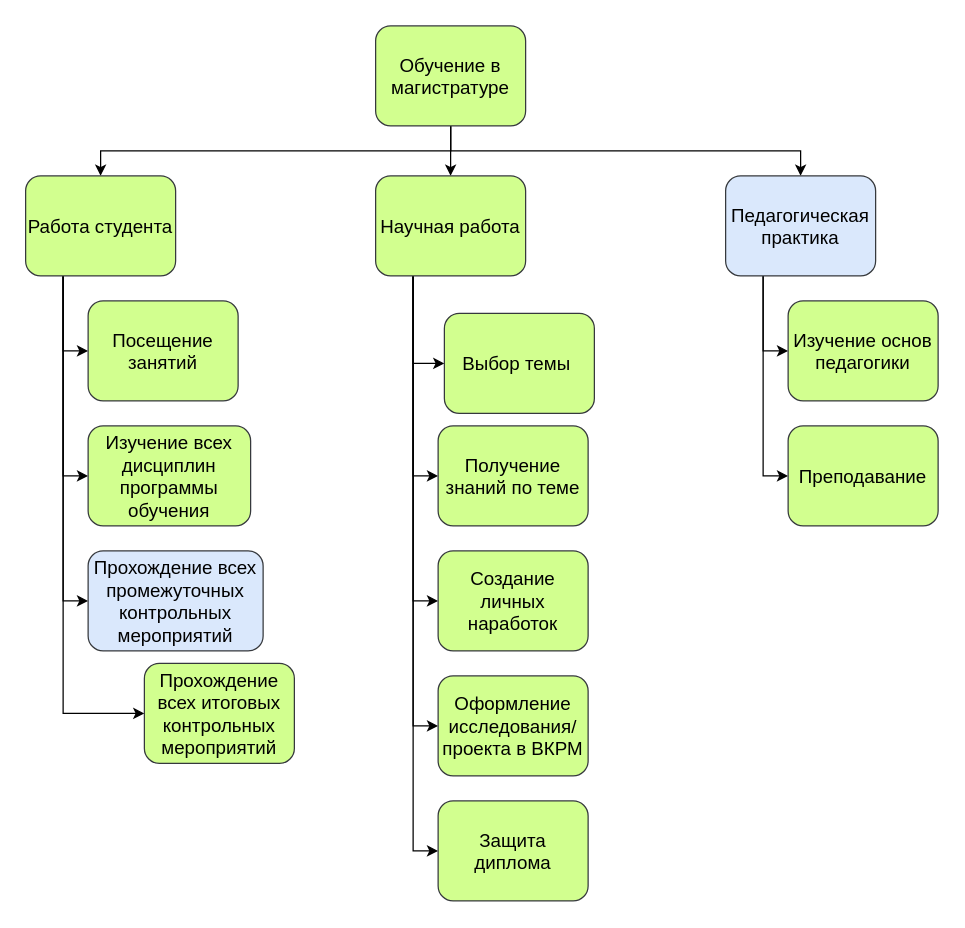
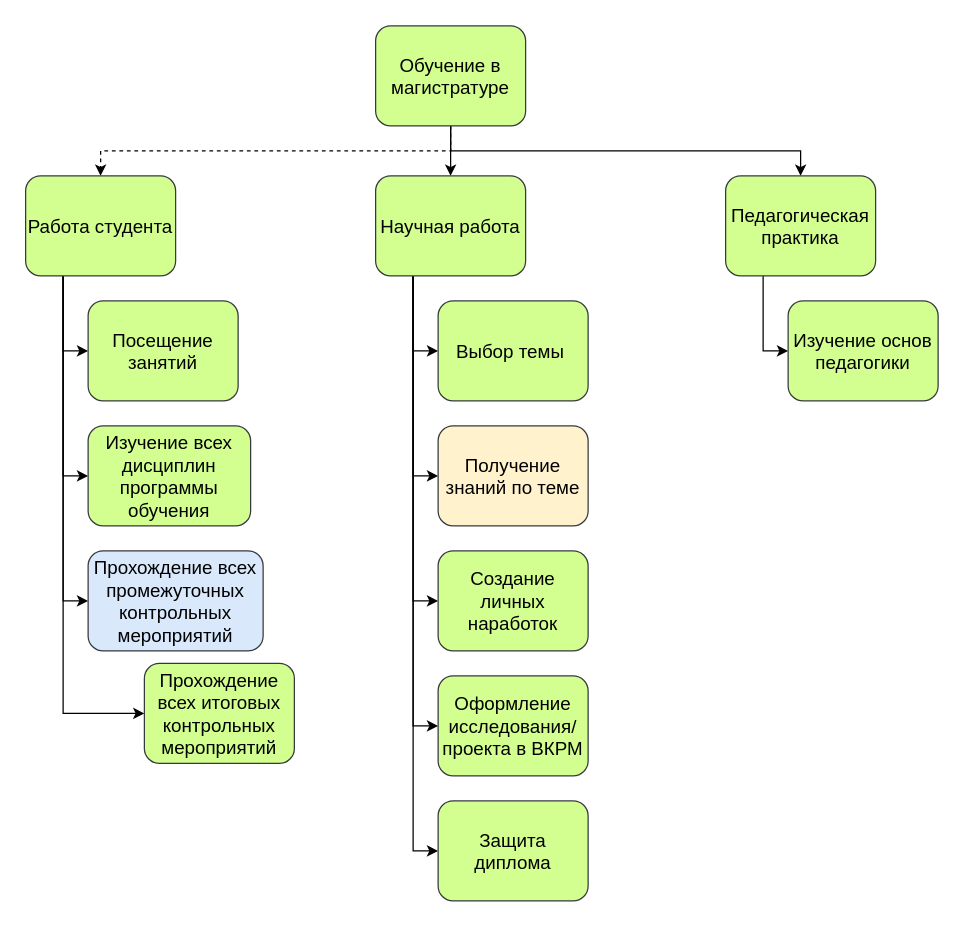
  <mxCell id="0" />
  <mxCell id="1" parent="0" />
  <mxCell id="2" style="edgeStyle=orthogonalEdgeStyle;rounded=0;orthogonalLoop=1;jettySize=auto;html=1;exitX=0.5;exitY=1;exitDx=0;exitDy=0;entryX=0.5;entryY=0;entryDx=0;entryDy=0;fontSize=15;" parent="1" source="5" target="11" edge="1"><mxGeometry relative="1" as="geometry" /></mxCell>
- <mxCell id="3" style="edgeStyle=orthogonalEdgeStyle;rounded=0;orthogonalLoop=1;jettySize=auto;html=1;exitX=0.5;exitY=1;exitDx=0;exitDy=0;entryX=0.5;entryY=0;entryDx=0;entryDy=0;fontSize=15;" parent="1" source="5" target="19" edge="1"><mxGeometry relative="1" as="geometry" /></mxCell>
+ <mxCell id="3" style="edgeStyle=orthogonalEdgeStyle;rounded=0;orthogonalLoop=1;jettySize=auto;html=1;exitX=0.5;exitY=1;exitDx=0;exitDy=0;entryX=0.5;entryY=0;entryDx=0;entryDy=0;fontSize=15;dashed=1;" parent="1" source="5" target="19" edge="1"><mxGeometry relative="1" as="geometry" /></mxCell>
  <mxCell id="4" style="edgeStyle=orthogonalEdgeStyle;rounded=0;orthogonalLoop=1;jettySize=auto;html=1;exitX=0.5;exitY=1;exitDx=0;exitDy=0;entryX=0.5;entryY=0;entryDx=0;entryDy=0;fontSize=15;" parent="1" source="5" target="14" edge="1"><mxGeometry relative="1" as="geometry" /></mxCell>
  <mxCell id="5" value="Обучение в магистратуре" style="rounded=1;whiteSpace=wrap;html=1;fillColor=#D2FF8F;strokeColor=#36393d;fontSize=15;" parent="1" vertex="1"><mxGeometry x="300" y="20" width="120" height="80" as="geometry" /></mxCell>
  <mxCell id="6" style="edgeStyle=orthogonalEdgeStyle;rounded=0;orthogonalLoop=1;jettySize=auto;html=1;exitX=0.25;exitY=1;exitDx=0;exitDy=0;entryX=0;entryY=0.5;entryDx=0;entryDy=0;fontSize=15;" parent="1" source="11" target="24" edge="1"><mxGeometry relative="1" as="geometry" /></mxCell>
  <mxCell id="7" style="edgeStyle=orthogonalEdgeStyle;rounded=0;orthogonalLoop=1;jettySize=auto;html=1;exitX=0.25;exitY=1;exitDx=0;exitDy=0;entryX=0;entryY=0.5;entryDx=0;entryDy=0;fontSize=15;" parent="1" source="11" target="25" edge="1"><mxGeometry relative="1" as="geometry" /></mxCell>
  <mxCell id="8" style="edgeStyle=orthogonalEdgeStyle;rounded=0;orthogonalLoop=1;jettySize=auto;html=1;exitX=0.25;exitY=1;exitDx=0;exitDy=0;entryX=0;entryY=0.5;entryDx=0;entryDy=0;fontSize=15;" parent="1" source="11" target="26" edge="1"><mxGeometry relative="1" as="geometry" /></mxCell>
  <mxCell id="9" style="edgeStyle=orthogonalEdgeStyle;rounded=0;orthogonalLoop=1;jettySize=auto;html=1;exitX=0.25;exitY=1;exitDx=0;exitDy=0;entryX=0;entryY=0.5;entryDx=0;entryDy=0;fontSize=15;" parent="1" source="11" target="27" edge="1"><mxGeometry relative="1" as="geometry" /></mxCell>
  <mxCell id="10" style="edgeStyle=orthogonalEdgeStyle;rounded=0;orthogonalLoop=1;jettySize=auto;html=1;exitX=0.25;exitY=1;exitDx=0;exitDy=0;entryX=0;entryY=0.5;entryDx=0;entryDy=0;fontSize=15;" parent="1" source="11" target="28" edge="1"><mxGeometry relative="1" as="geometry" /></mxCell>
  <mxCell id="11" value="Научная работа" style="rounded=1;whiteSpace=wrap;html=1;fillColor=#D2FF8F;strokeColor=#36393d;fontSize=15;" parent="1" vertex="1"><mxGeometry x="300" y="140" width="120" height="80" as="geometry" /></mxCell>
  <mxCell id="12" style="edgeStyle=orthogonalEdgeStyle;rounded=0;orthogonalLoop=1;jettySize=auto;html=1;exitX=0.25;exitY=1;exitDx=0;exitDy=0;entryX=0;entryY=0.5;entryDx=0;entryDy=0;fontSize=15;" parent="1" source="14" target="29" edge="1"><mxGeometry relative="1" as="geometry" /></mxCell>
- <mxCell id="13" style="edgeStyle=orthogonalEdgeStyle;rounded=0;orthogonalLoop=1;jettySize=auto;html=1;exitX=0.25;exitY=1;exitDx=0;exitDy=0;entryX=0;entryY=0.5;entryDx=0;entryDy=0;fontSize=15;" parent="1" source="14" target="30" edge="1"><mxGeometry relative="1" as="geometry" /></mxCell>
- <mxCell id="14" value="Педагогическая практика" style="rounded=1;whiteSpace=wrap;html=1;fillColor=#dae8fc;strokeColor=#36393d;fontSize=15;" parent="1" vertex="1"><mxGeometry x="580" y="140" width="120" height="80" as="geometry" /></mxCell>
+ <mxCell id="14" value="Педагогическая практика" style="rounded=1;whiteSpace=wrap;html=1;fillColor=#D2FF8F;strokeColor=#36393d;fontSize=15;" parent="1" vertex="1"><mxGeometry x="580" y="140" width="120" height="80" as="geometry" /></mxCell>
  <mxCell id="15" style="edgeStyle=orthogonalEdgeStyle;rounded=0;orthogonalLoop=1;jettySize=auto;html=1;exitX=0.25;exitY=1;exitDx=0;exitDy=0;entryX=0;entryY=0.5;entryDx=0;entryDy=0;fontSize=15;" parent="1" source="19" target="22" edge="1"><mxGeometry relative="1" as="geometry" /></mxCell>
  <mxCell id="16" style="edgeStyle=orthogonalEdgeStyle;rounded=0;orthogonalLoop=1;jettySize=auto;html=1;exitX=0.25;exitY=1;exitDx=0;exitDy=0;entryX=0;entryY=0.5;entryDx=0;entryDy=0;fontSize=15;" parent="1" source="19" target="21" edge="1"><mxGeometry relative="1" as="geometry" /></mxCell>
  <mxCell id="17" style="edgeStyle=orthogonalEdgeStyle;rounded=0;orthogonalLoop=1;jettySize=auto;html=1;exitX=0.25;exitY=1;exitDx=0;exitDy=0;entryX=0;entryY=0.5;entryDx=0;entryDy=0;fontSize=15;" parent="1" source="19" target="20" edge="1"><mxGeometry relative="1" as="geometry" /></mxCell>
  <mxCell id="18" style="edgeStyle=orthogonalEdgeStyle;rounded=0;orthogonalLoop=1;jettySize=auto;html=1;exitX=0.25;exitY=1;exitDx=0;exitDy=0;entryX=0;entryY=0.5;entryDx=0;entryDy=0;fontSize=15;" parent="1" source="19" target="23" edge="1"><mxGeometry relative="1" as="geometry" /></mxCell>
  <mxCell id="19" value="Работа студента" style="rounded=1;whiteSpace=wrap;html=1;fillColor=#D2FF8F;strokeColor=#36393d;fontSize=15;" parent="1" vertex="1"><mxGeometry x="20" y="140" width="120" height="80" as="geometry" /></mxCell>
  <mxCell id="20" value="Прохождение всех промежуточных контрольных мероприятий" style="rounded=1;whiteSpace=wrap;html=1;fillColor=#dae8fc;strokeColor=#36393d;fontSize=15;" parent="1" vertex="1"><mxGeometry x="70" y="440" width="140" height="80" as="geometry" /></mxCell>
  <mxCell id="21" value="Изучение всех дисциплин программы обучения" style="rounded=1;whiteSpace=wrap;html=1;fillColor=#D2FF8F;strokeColor=#36393d;fontSize=15;" parent="1" vertex="1"><mxGeometry x="70" y="340" width="130" height="80" as="geometry" /></mxCell>
  <mxCell id="22" value="Посещение занятий" style="rounded=1;whiteSpace=wrap;html=1;fillColor=#D2FF8F;strokeColor=#36393d;fontSize=15;" parent="1" vertex="1"><mxGeometry x="70" y="240" width="120" height="80" as="geometry" /></mxCell>
  <mxCell id="23" value="Прохождение всех итоговых контрольных мероприятий" style="rounded=1;whiteSpace=wrap;html=1;fillColor=#D2FF8F;strokeColor=#36393d;fontSize=15;" parent="1" vertex="1"><mxGeometry x="115" y="530" width="120" height="80" as="geometry" /></mxCell>
- <mxCell id="24" value="Выбор темы&amp;nbsp;" style="rounded=1;whiteSpace=wrap;html=1;fillColor=#D2FF8F;strokeColor=#36393d;fontSize=15;" parent="1" vertex="1"><mxGeometry x="355" y="250" width="120" height="80" as="geometry" /></mxCell>
- <mxCell id="25" value="Получение знаний по теме" style="rounded=1;whiteSpace=wrap;html=1;fillColor=#D2FF8F;strokeColor=#36393d;fontSize=15;" parent="1" vertex="1"><mxGeometry x="350" y="340" width="120" height="80" as="geometry" /></mxCell>
+ <mxCell id="24" value="Выбор темы&amp;nbsp;" style="rounded=1;whiteSpace=wrap;html=1;fillColor=#D2FF8F;strokeColor=#36393d;fontSize=15;" parent="1" vertex="1"><mxGeometry x="350" y="240" width="120" height="80" as="geometry" /></mxCell>
+ <mxCell id="25" value="Получение знаний по теме" style="rounded=1;whiteSpace=wrap;html=1;fillColor=#fff2cc;strokeColor=#36393d;fontSize=15;" parent="1" vertex="1"><mxGeometry x="350" y="340" width="120" height="80" as="geometry" /></mxCell>
  <mxCell id="26" value="Создание личных наработок" style="rounded=1;whiteSpace=wrap;html=1;fillColor=#D2FF8F;strokeColor=#36393d;fontSize=15;" parent="1" vertex="1"><mxGeometry x="350" y="440" width="120" height="80" as="geometry" /></mxCell>
  <mxCell id="27" value="Оформление исследования/проекта в ВКРМ" style="rounded=1;whiteSpace=wrap;html=1;fillColor=#D2FF8F;strokeColor=#36393d;fontSize=15;" parent="1" vertex="1"><mxGeometry x="350" y="540" width="120" height="80" as="geometry" /></mxCell>
  <mxCell id="28" value="Защита диплома" style="rounded=1;whiteSpace=wrap;html=1;fillColor=#D2FF8F;strokeColor=#36393d;fontSize=15;" parent="1" vertex="1"><mxGeometry x="350" y="640" width="120" height="80" as="geometry" /></mxCell>
  <mxCell id="29" value="Изучение основ педагогики" style="rounded=1;whiteSpace=wrap;html=1;fillColor=#D2FF8F;strokeColor=#36393d;fontSize=15;" parent="1" vertex="1"><mxGeometry x="630" y="240" width="120" height="80" as="geometry" /></mxCell>
- <mxCell id="30" value="Преподавание" style="rounded=1;whiteSpace=wrap;html=1;fillColor=#D2FF8F;strokeColor=#36393d;fontSize=15;" parent="1" vertex="1"><mxGeometry x="630" y="340" width="120" height="80" as="geometry" /></mxCell>
